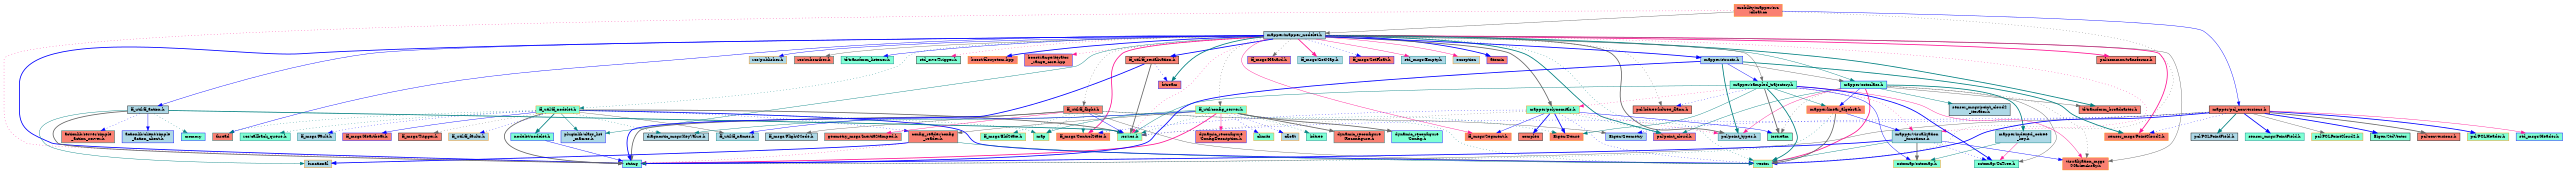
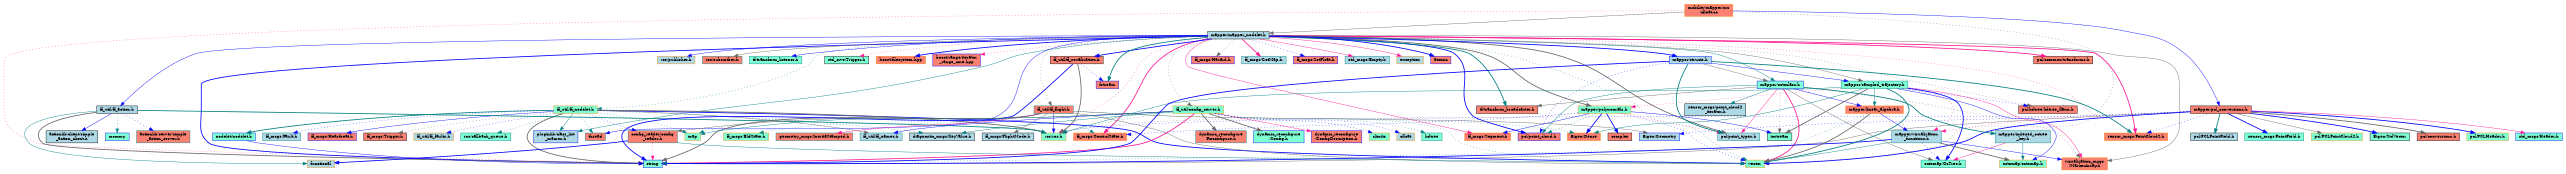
  digraph {
    fontname="DejaVu Serif"
    node [color=darkorange fillcolor=salmon fontname="DejaVu Serif" fontsize=10 shape=record style=filled]
    edge [color=blue fontname="DejaVu Serif" fontsize=10 labelfontname=Helvetica labelfontsize=10 style=solid]
    n1 [fontcolor=black height=0.2 label="mobility/mapper/src\l/cfloat.cc" width=0.4]
    n2 [color=black fillcolor=lightblue height=0.2 label="mapper/mapper_nodelet.h" width=0.4]
    n3 [color=blue fillcolor=aquamarine height=0.2 label=string width=0.4]
    n4 [fillcolor=aquamarine height=0.2 label=vector width=0.4]
    n5 [color=black height=0.2 label="mapper/pcl_conversions.h" width=0.4]
    n6 [height=0.2 label="sensor_msgs/PointCloud2.h" width=0.4]
    n7 [color=blue height=0.2 label="pcl/point_cloud.h" width=0.4]
    n8 [color=teal fillcolor=lightblue height=0.2 label="pcl/point_types.h" width=0.4]
    n9 [color=black height=0.2 label="pcl/common/transforms.h" width=0.4]
    n10 [color=black height=0.2 label="pcl/kdtree/kdtree_flann.h" width=0.4]
    n11 [fillcolor=aquamarine height=0.2 label="ros/ros.h" width=0.4]
    n12 [fillcolor=lightblue height=0.2 label="ros/publisher.h" width=0.4]
    n13 [color=teal height=0.2 label="ros/subscriber.h" width=0.4]
    n14 [color=teal fillcolor=aquamarine height=0.2 label="tf/transform_listener.h" width=0.4]
    n15 [height=0.2 label="visualization_msgs\l/MarkerArray.h" width=0.4]
    n16 [color=black height=0.2 label="tf/transform_broadcaster.h" width=0.4]
    n17 [color=black fillcolor=aquamarine height=0.2 label="std_srvs/Trigger.h" width=0.4]
    n18 [height=0.2 label="boost/filesystem.hpp" width=0.4]
    n19 [color=blue height=0.2 label="boost/range/iterator\l_range_core.hpp" width=0.4]
    n20 [color=blue fillcolor=lightblue height=0.2 label="pluginlib/class_list\l_macros.h" width=0.4]
    n21 [fillcolor=aquamarine height=0.2 label="ff_util/ff_nodelet.h" width=0.4]
    n22 [color=teal height=0.2 label=thread width=0.4]
    n23 [color=black fillcolor=lightblue height=0.2 label="ff_util/ff_action.h" width=0.4]
    n24 [color=teal height=0.2 label="ff_util/ff_flight.h" width=0.4]
    n25 [height=0.2 label="ff_msgs/ControlState.h" width=0.4]
    n26 [color=black height=0.2 label="ff_util/ff_serialization.h" width=0.4]
    n27 [color=blue height=0.2 label=fstream width=0.4]
    n28 [fillcolor=aquamarine height=0.2 label="ff_util/config_server.h" width=0.4]
    n29 [color=blue height=0.2 label="ff_msgs/Hazard.h" width=0.4]
    n30 [color=teal fillcolor=lightblue height=0.2 label="ff_msgs/GetMap.h" width=0.4]
    n31 [color=blue height=0.2 label="ff_msgs/SetFloat.h" width=0.4]
    n32 [color=teal fillcolor=lightblue height=0.2 label="std_msgs/Empty.h" width=0.4]
    n33 [fillcolor=lightblue height=0.2 label=exception width=0.4]
    n34 [color=blue height=0.2 label=atomic width=0.4]
    n35 [height=0.2 label="ff_msgs/Segment.h" width=0.4]
    n36 [color=blue fillcolor=aquamarine height=0.2 label="mapper/octoclass.h" width=0.4]
    n37 [color=teal fillcolor=lightblue height=0.2 label="mapper/visualization\l_functions.h" width=0.4]
    n38 [fillcolor=aquamarine height=0.2 label="mapper/polynomials.h" width=0.4]
    n39 [color=teal fillcolor=aquamarine height=0.2 label="mapper/sampled_trajectory.h" width=0.4]
    n40 [color=blue fillcolor=lightblue height=0.2 label="mapper/structs.h" width=0.4]
    n41 [color=blue fillcolor=lightblue height=0.2 label="Eigen/Geometry" width=0.4]
    n42 [color=black height=0.2 label="pcl/conversions.h" width=0.4]
    n43 [fillcolor=aquamarine height=0.2 label="pcl/PCLHeader.h" width=0.4]
    n44 [color=blue fillcolor=aquamarine height=0.2 label="std_msgs/Header.h" width=0.4]
    n45 [color=black fillcolor=lightblue height=0.2 label="pcl/PCLPointField.h" width=0.4]
    n46 [color=teal fillcolor=aquamarine height=0.2 label="sensor_msgs/PointField.h" width=0.4]
    n47 [fillcolor=aquamarine height=0.2 label="pcl/PCLPointCloud2.h" width=0.4]
    n48 [color=black fillcolor=aquamarine height=0.2 label="Eigen/StdVector" width=0.4]
    n49 [color=teal fillcolor=aquamarine height=0.2 label="ros/callback_queue.h" width=0.4]
    n50 [color=blue fillcolor=aquamarine height=0.2 label="nodelet/nodelet.h" width=0.4]
    n51 [color=black fillcolor=lightblue height=0.2 label="diagnostic_msgs/KeyValue.h" width=0.4]
    n52 [color=teal height=0.2 label="config_reader/config\l_reader.h" width=0.4]
    n53 [color=teal fillcolor=lightblue height=0.2 label="ff_msgs/Fault.h" width=0.4]
    n54 [color=blue height=0.2 label="ff_msgs/Heartbeat.h" width=0.4]
    n55 [color=black height=0.2 label="ff_msgs/Trigger.h" width=0.4]
    n56 [fillcolor=lightblue height=0.2 label="ff_util/ff_faults.h" width=0.4]
    n57 [color=teal fillcolor=lightblue height=0.2 label="ff_util/ff_names.h" width=0.4]
    n58 [fillcolor=aquamarine height=0.2 label=map width=0.4]
    n59 [fillcolor=lightblue height=0.2 label=functional width=0.4]
    n60 [color=teal height=0.2 label="actionlib/server/simple\l_action_server.h" width=0.4]
-   n61 [color=blue fillcolor=lightblue height=0.2 label="actionlib/client/simple\l_action_client.h" width=0.4]
+   n61 [color=black fillcolor=lightblue height=0.2 label="actionlib/client/simple\l_action_client.h" width=0.4]
    n62 [color=blue fillcolor=aquamarine height=0.2 label=memory width=0.4]
    n63 [color=teal height=0.2 label="geometry_msgs/InertiaStamped.h" width=0.4]
    n64 [fillcolor=aquamarine height=0.2 label="ff_msgs/EkfState.h" width=0.4]
    n65 [color=black fillcolor=lightblue height=0.2 label="ff_msgs/FlightMode.h" width=0.4]
    n66 [height=0.2 label="Eigen/Dense" width=0.4]
    n67 [color=teal height=0.2 label="dynamic_reconfigure\l/Reconfigure.h" width=0.4]
    n68 [color=blue fillcolor=aquamarine height=0.2 label="dynamic_reconfigure\l/Config.h" width=0.4]
    n69 [color=blue height=0.2 label="dynamic_reconfigure\l/ConfigDescription.h" width=0.4]
    n70 [fillcolor=aquamarine height=0.2 label=climits width=0.4]
    n71 [fillcolor=lightblue height=0.2 label=cfloat width=0.4]
    n72 [color=teal fillcolor=aquamarine height=0.2 label=kdtree width=0.4]
    n73 [color=teal fillcolor=aquamarine height=0.2 label="octomap/OcTree.h" width=0.4]
    n74 [color=black fillcolor=lightblue height=0.2 label="sensor_msgs/point_cloud2\l_iterator.h" width=0.4]
    n75 [color=black fillcolor=aquamarine height=0.2 label=iostream width=0.4]
    n76 [color=teal fillcolor=lightblue height=0.2 label="mapper/indexed_octree\l_key.h" width=0.4]
    n77 [height=0.2 label="mapper/linear_algebra.h" width=0.4]
    n78 [fillcolor=aquamarine height=0.2 label="octomap/octomap.h" width=0.4]
    n79 [color=black height=0.2 label=complex width=0.4]
    n1 -> n2 [color=gray40]
    n1 -> n3 [color=deeppink style=dotted]
    n1 -> n4 [color=gray40 style=dotted]
    n1 -> n5
    n2 -> n3 [style=bold]
    n2 -> n4 [color=teal style=dotted]
    n2 -> n6 [color=deeppink style=bold]
-   n2 -> n7 [color=teal style=bold]
+   n2 -> n7 [style=bold]
    n2 -> n8 [color=gray40 style=bold]
    n2 -> n9 [color=deeppink style=bold]
    n2 -> n10 [color=gray40 style=dotted]
    n2 -> n11 [color=deeppink style=dotted]
    n2 -> n12
    n2 -> n13 [color=gray40]
    n2 -> n14
    n2 -> n15 [color=gray40]
    n2 -> n16 [color=teal style=bold]
    n2 -> n17 [color=deeppink style=dotted]
    n2 -> n18 [style=bold]
    n2 -> n19 [color=deeppink style=dotted]
    n2 -> n20 [color=teal]
    n2 -> n21 [color=teal style=dotted]
    n2 -> n22
    n2 -> n23
    n2 -> n24 [color=gray40 style=dotted]
    n2 -> n25 [color=deeppink style=bold]
    n2 -> n26 [style=bold]
    n2 -> n27 [color=teal style=bold]
    n2 -> n28 [color=gray40 style=dotted]
    n2 -> n29 [color=gray40 style=dotted]
    n2 -> n30 [color=deeppink style=bold]
    n2 -> n31 [style=dotted]
    n2 -> n32 [color=deeppink]
    n2 -> n33 [color=deeppink]
    n2 -> n34 [style=bold]
    n2 -> n35 [color=deeppink]
    n2 -> n36 [color=teal]
    n2 -> n37 [color=deeppink style=dotted]
    n2 -> n38 [color=gray40 style=bold]
    n2 -> n39 [color=gray40]
    n2 -> n40 [style=bold]
    n5 -> n3 [color=gray40]
    n5 -> n4 [style=bold]
    n5 -> n6 [style=dotted]
    n5 -> n11 [style=dotted]
    n5 -> n41 [style=dotted]
    n5 -> n42 [color=gray40 style=bold]
    n5 -> n43 [style=bold]
    n5 -> n44 [color=deeppink]
    n5 -> n45 [color=teal style=bold]
    n5 -> n46 [style=bold]
    n5 -> n47 [color=gray40]
    n5 -> n48 [style=bold]
    n21 -> n3 [color=gray40 style=bold]
    n21 -> n4 [style=bold]
    n21 -> n11 [color=gray40 style=bold]
    n21 -> n20 [color=teal]
    n21 -> n22 [color=teal style=dotted]
    n21 -> n49 [color=teal style=dotted]
    n21 -> n50 [color=teal style=bold]
    n21 -> n51 [color=teal style=dotted]
    n21 -> n52 [style=dotted]
    n21 -> n53 [style=dotted]
    n21 -> n54
    n21 -> n55 [color=gray40 style=dotted]
    n21 -> n56 [style=dotted]
    n21 -> n57 [color=gray40]
    n21 -> n58 [color=teal style=dotted]
    n23 -> n3 [color=gray40 style=bold]
    n23 -> n11 [color=teal style=bold]
    n23 -> n59 [color=teal]
    n23 -> n60 [style=dotted]
    n23 -> n61
    n23 -> n62 [color=teal style=dotted]
    n24 -> n3 [color=gray40 style=bold]
    n24 -> n4 [color=gray40]
    n24 -> n11
    n24 -> n25 [color=teal style=dotted]
    n24 -> n41 [color=gray40]
    n24 -> n58 [color=teal style=dotted]
    n24 -> n63 [color=deeppink]
    n24 -> n64 [color=teal style=dotted]
    n24 -> n65 [color=gray40]
    n24 -> n66 [color=teal style=dotted]
    n26 -> n3 [style=bold]
    n26 -> n11 [color=gray40 style=bold]
    n26 -> n27 [style=dotted]
    n28 -> n3 [color=deeppink style=bold]
    n28 -> n4 [color=teal style=dotted]
    n28 -> n11 [color=teal style=dotted]
    n28 -> n51 [color=teal]
    n28 -> n52 [color=gray40]
    n28 -> n57
    n28 -> n58 [color=teal]
    n28 -> n67 [color=gray40 style=bold]
    n28 -> n68 [color=gray40 style=bold]
    n28 -> n69 [color=deeppink]
    n28 -> n70 [style=dotted]
    n28 -> n71 [style=dotted]
    n28 -> n72 [color=teal style=dotted]
    n36 -> n4 [color=deeppink style=bold]
    n36 -> n7 [color=teal]
    n36 -> n8 [color=deeppink]
    n36 -> n15 [color=gray40 style=dotted]
    n36 -> n16 [color=gray40]
    n36 -> n73 [color=gray40]
    n36 -> n74 [color=teal]
    n36 -> n75 [color=gray40 style=dotted]
    n36 -> n76 [color=teal style=bold]
    n36 -> n77
    n37 -> n3 [style=bold]
    n37 -> n4 [color=teal]
    n37 -> n15
    n37 -> n73 [style=dotted]
    n37 -> n78 [color=gray40 style=bold]
    n38 -> n4 [style=dotted]
    n38 -> n7 [color=teal style=dotted]
    n38 -> n8 [color=deeppink style=dotted]
    n38 -> n11 [color=gray40 style=dotted]
    n38 -> n25 [style=dotted]
    n38 -> n35
    n38 -> n66 [style=bold]
    n38 -> n75
    n38 -> n79 [style=bold]
    n39 -> n4 [color=teal style=bold]
    n39 -> n10 [style=dotted]
    n39 -> n11 [color=teal]
    n39 -> n15 [color=deeppink]
    n39 -> n37 [color=deeppink style=dotted]
    n39 -> n38 [color=deeppink style=dotted]
    n39 -> n66 [color=teal]
    n39 -> n73 [style=bold]
    n39 -> n75 [color=gray40 style=bold]
    n39 -> n77 [color=teal]
    n39 -> n78
    n40 -> n3 [style=bold]
    n40 -> n6 [color=teal style=bold]
+   n40 -> n7 [style=dotted]
    n40 -> n8 [color=teal style=bold]
    n40 -> n36 [color=gray40]
    n40 -> n39
    n50 -> n3
    n52 -> n3 [color=deeppink style=dotted]
    n52 -> n4 [color=teal]
    n52 -> n59 [style=bold]
    n76 -> n73 [color=deeppink]
    n76 -> n78 [color=teal]
    n77 -> n3 [color=teal style=dotted]
    n77 -> n4 [color=gray40 style=bold]
    n77 -> n37
  }
